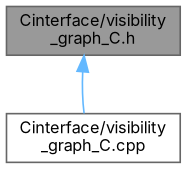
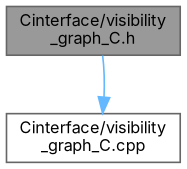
  digraph {
    fontname=Inter
    node [fontname=Inter fontsize=10 shape=box style=filled]
    n1 [color=gray40 fillcolor=grey60 fontcolor=black height=0.2 label="Cinterface/visibility\l_graph_C.h" width=0.4]
    n2 [color=grey40 fillcolor=white height=0.2 label="Cinterface/visibility\l_graph_C.cpp" width=0.4]
-   n1 -> n2 [color=steelblue1 dir=back fontname=Inter fontsize=10 labelfontname=Helvetica labelfontsize=10 style=solid]
+   n2 -> n1 [color=steelblue1 dir=back fontname=Inter fontsize=10 labelfontname=Helvetica labelfontsize=10 style=solid]
  }
